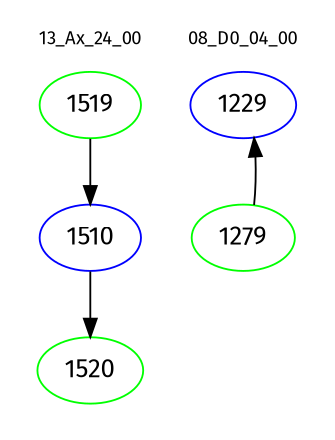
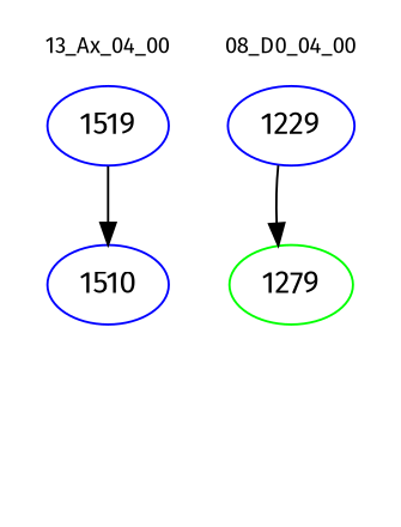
  digraph {
    fontname="Fira Sans"
    node [color=blue fontname="Fira Sans"]
    edge [color=black fontname="Fira Sans"]
-   n1 [color=green label=1519]
+   n1 [label=1519]
    n2 [label=1510]
-   n3 [color=green label=1520]
    n4 [label=1229]
    n5 [color=green label=1279]
    subgraph cluster_1 {
      color=white
      fontsize=10
-     label="13_Ax_24_00"
+     label="13_Ax_04_00"
      n1
      n2
-     n3
    }
    subgraph cluster_2 {
      color=white
      fontsize=10
      label="08_D0_04_00"
      n4
      n5
    }
    n1 -> n2
-   n2 -> n3
-   n5 -> n4
+   n4 -> n5
  }
